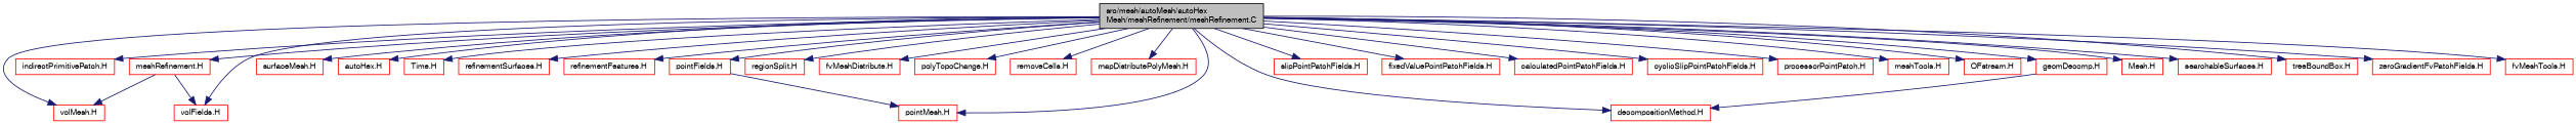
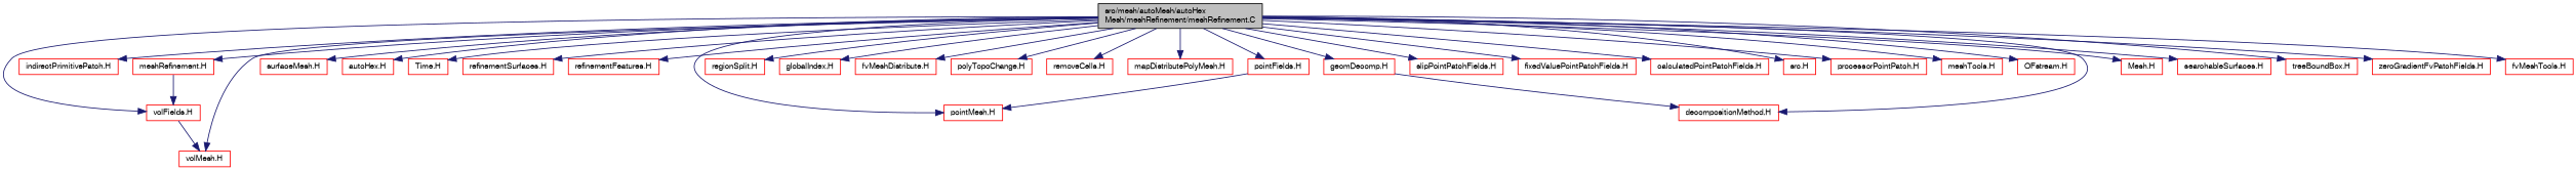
  digraph {
    node [color=red fontname=FreeSans fontsize=10 shape=record]
    edge [color=midnightblue fontname=FreeSans fontsize=10 labelfontname=FreeSans labelfontsize=10 style=solid]
    n1 [color=black fillcolor=grey75 fontcolor=black height=0.2 label="src/mesh/autoMesh/autoHex\lMesh/meshRefinement/meshRefinement.C" style=filled width=0.4]
    n2 [height=0.2 label="meshRefinement.H" width=0.4]
    n3 [height=0.2 label="indirectPrimitivePatch.H" width=0.4]
    n4 [height=0.2 label="volMesh.H" width=0.4]
    n5 [height=0.2 label="volFields.H" width=0.4]
    n6 [height=0.2 label="surfaceMesh.H" width=0.4]
    n7 [height=0.2 label="autoHex.H" width=0.4]
    n8 [height=0.2 label="Time.H" width=0.4]
    n9 [height=0.2 label="refinementSurfaces.H" width=0.4]
    n10 [height=0.2 label="refinementFeatures.H" width=0.4]
    n11 [height=0.2 label="decompositionMethod.H" width=0.4]
    n12 [height=0.2 label="regionSplit.H" width=0.4]
+   n13 [height=0.2 label="globalIndex.H" width=0.4]
    n14 [height=0.2 label="fvMeshDistribute.H" width=0.4]
    n15 [height=0.2 label="polyTopoChange.H" width=0.4]
    n16 [height=0.2 label="removeCells.H" width=0.4]
    n17 [height=0.2 label="mapDistributePolyMesh.H" width=0.4]
    n18 [height=0.2 label="pointMesh.H" width=0.4]
    n19 [height=0.2 label="pointFields.H" width=0.4]
    n20 [height=0.2 label="slipPointPatchFields.H" width=0.4]
    n21 [height=0.2 label="fixedValuePointPatchFields.H" width=0.4]
    n22 [height=0.2 label="calculatedPointPatchFields.H" width=0.4]
-   n23 [height=0.2 label="cyclicSlipPointPatchFields.H" width=0.4]
+   n23 [height=0.2 label="src.H" width=0.4]
    n24 [height=0.2 label="processorPointPatch.H" width=0.4]
    n25 [height=0.2 label="meshTools.H" width=0.4]
    n26 [height=0.2 label="OFstream.H" width=0.4]
    n27 [height=0.2 label="geomDecomp.H" width=0.4]
    n28 [height=0.2 label="Mesh.H" width=0.4]
    n29 [height=0.2 label="searchableSurfaces.H" width=0.4]
    n30 [height=0.2 label="treeBoundBox.H" width=0.4]
    n31 [height=0.2 label="zeroGradientFvPatchFields.H" width=0.4]
    n32 [height=0.2 label="fvMeshTools.H" width=0.4]
    n1 -> n2
    n1 -> n3
    n1 -> n4
    n1 -> n5
    n1 -> n6
    n1 -> n7
    n1 -> n8
    n1 -> n9
    n1 -> n10
    n1 -> n11
    n1 -> n12
+   n1 -> n13
    n1 -> n14
    n1 -> n15
    n1 -> n16
    n1 -> n17
    n1 -> n18
    n1 -> n19
    n1 -> n20
    n1 -> n21
    n1 -> n22
    n1 -> n23
    n1 -> n24
    n1 -> n25
    n1 -> n26
    n1 -> n27
    n1 -> n28
    n1 -> n29
    n1 -> n30
    n1 -> n31
    n1 -> n32
    n2 -> n5
-   n2 -> n4
+   n5 -> n4
    n19 -> n18
    n27 -> n11
  }
